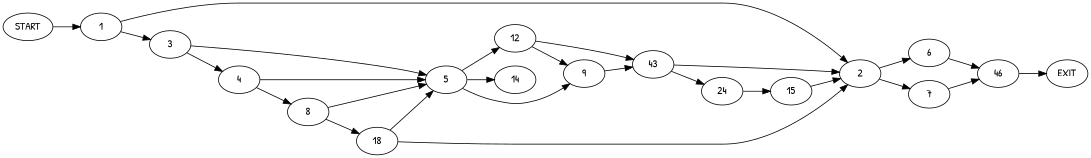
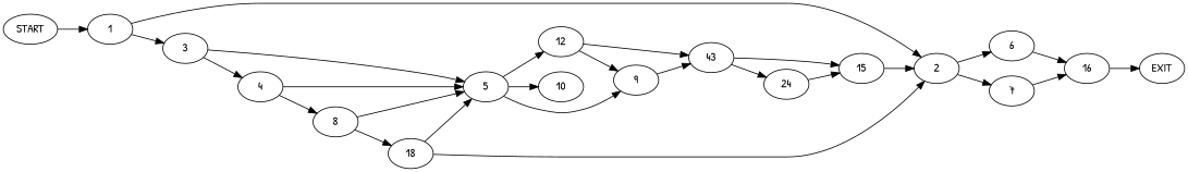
  digraph {
    fontname="Patrick Hand"
    rankdir=LR
    node [fontname="Patrick Hand"]
    edge [fontname="Patrick Hand"]
    n1 [label=START]
    1
    2
    3
    n5 [label=EXIT]
    6
    7
    4
    5
-   16 [label=46]
+   16
    8
    9
-   10 [label=14]
+   10
    12
    n15 [label=18]
    n16 [label=43]
    n17 [label=24]
    15
    n1 -> 1
    1 -> 2
    1 -> 3
    2 -> 6
    2 -> 7
    3 -> 4
    3 -> 5
    6 -> 16
    7 -> 16
    4 -> 5
    4 -> 8
    5 -> 9
    5 -> 10
    5 -> 12
    16 -> n5
    8 -> 5
    8 -> n15
    9 -> n16
    12 -> 9
    12 -> n16
    n15 -> 2
    n15 -> 5
    n16 -> n17
-   n16 -> 2
+   n16 -> 15
    n17 -> 15
    15 -> 2
  }
